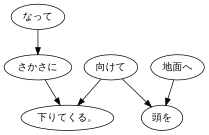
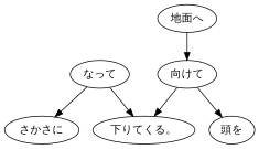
  digraph {
    fontname="Playfair Display"
    node [fontname="Playfair Display"]
    edge [fontname="Playfair Display"]
    n1 [label="下りてくる。"]
    n2 [label="さかさに"]
    n3 [label="なって"]
    n4 [label="頭を"]
    n5 [label="向けて"]
    n6 [label="地面へ"]
-   n2 -> n1
+   n3 -> n1
    n3 -> n2
    n5 -> n1
    n5 -> n4
-   n6 -> n4
+   n6 -> n5
  }
